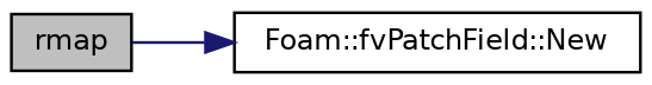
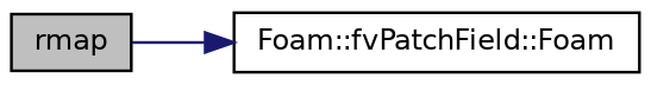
  digraph {
    rankdir=LR
    node [color=black fontname=Helvetica fontsize=10 shape=record]
    n1 [fillcolor=grey75 fontcolor=black height=0.2 label=rmap style=filled width=0.4]
-   n2 [height=0.2 label="Foam::fvPatchField::New" width=0.4]
+   n2 [height=0.2 label="Foam::fvPatchField::Foam" width=0.4]
    n1 -> n2 [color=midnightblue fontname=Helvetica fontsize=10 labelfontname=Helvetica labelfontsize=10 style=solid]
  }
